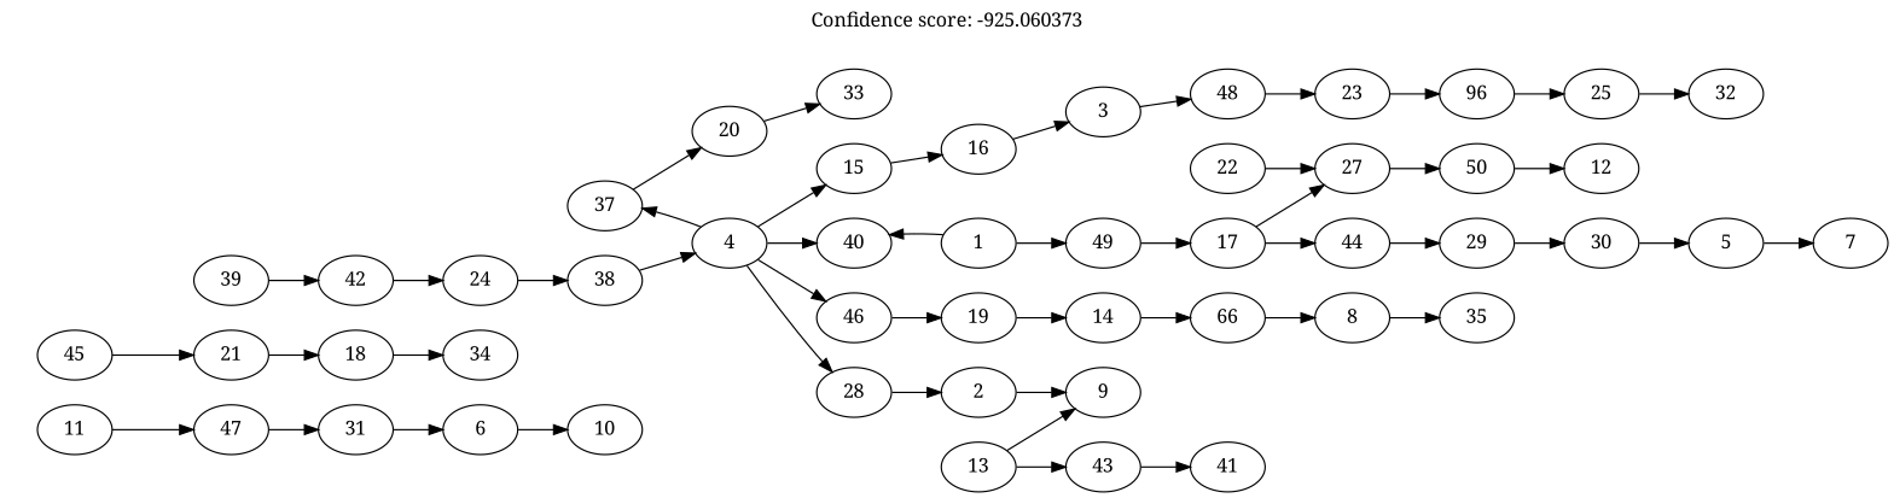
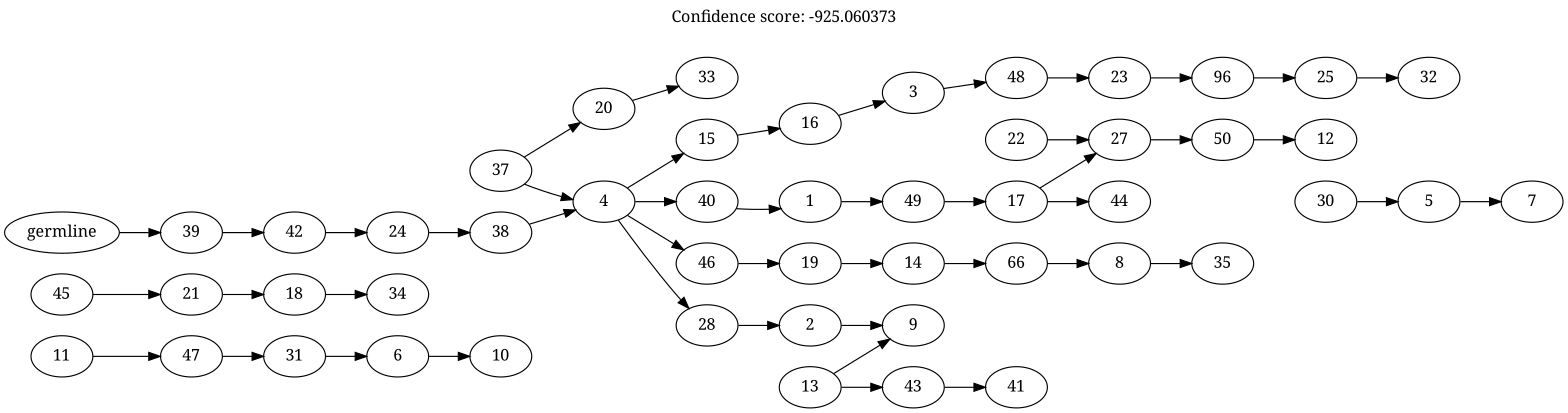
  digraph {
    fontname="Noto Serif"
    label="Confidence score: -925.060373"
    labelloc=t
    rankdir=LR
    node [fontname="Noto Serif"]
    edge [fontname="Noto Serif"]
    n1 [label=6]
    n2 [label=10]
    n3 [label=31]
    n4 [label=47]
    n5 [label=11]
    n6 [label=34]
    n7 [label=18]
    n8 [label=21]
    n9 [label=45]
    n10 [label=33]
    n11 [label=20]
    n12 [label=37]
    n13 [label=25]
    n14 [label=32]
    n15 [label=96]
    n16 [label=23]
    n17 [label=48]
    n18 [label=3]
    n19 [label=16]
    n20 [label=15]
    n21 [label=50]
    n22 [label=12]
    n23 [label=27]
    n24 [label=22]
    n25 [label=5]
    n26 [label=7]
    n27 [label=30]
-   n28 [label=29]
    n29 [label=44]
    n30 [label=17]
    n31 [label=49]
    n32 [label=1]
    n33 [label=40]
    n34 [label=8]
    n35 [label=35]
    n36 [label=66]
    n37 [label=14]
    n38 [label=19]
    n39 [label=46]
    n40 [label=43]
    n41 [label=41]
    n42 [label=13]
    n43 [label=9]
    n44 [label=2]
    n45 [label=28]
    n46 [label=4]
    n47 [label=38]
    n48 [label=24]
    n49 [label=42]
    n50 [label=39]
+   n51 [label=germline]
    n1 -> n2
    n3 -> n1
    n4 -> n3
    n5 -> n4
    n7 -> n6
    n8 -> n7
    n9 -> n8
    n11 -> n10
    n12 -> n11
    n13 -> n14
    n15 -> n13
    n16 -> n15
    n17 -> n16
    n18 -> n17
    n19 -> n18
    n20 -> n19
    n21 -> n22
    n23 -> n21
    n24 -> n23
    n25 -> n26
    n27 -> n25
-   n28 -> n27
-   n29 -> n28
    n30 -> n23
    n30 -> n29
    n31 -> n30
    n32 -> n31
-   n32 -> n33
+   n33 -> n32
    n34 -> n35
    n36 -> n34
    n37 -> n36
    n38 -> n37
    n39 -> n38
    n40 -> n41
    n42 -> n40
    n42 -> n43
    n44 -> n43
    n45 -> n44
-   n46 -> n12
+   n12 -> n46
    n46 -> n20
    n46 -> n33
    n46 -> n39
    n46 -> n45
    n47 -> n46
    n48 -> n47
    n49 -> n48
    n50 -> n49
+   n51 -> n50
  }
